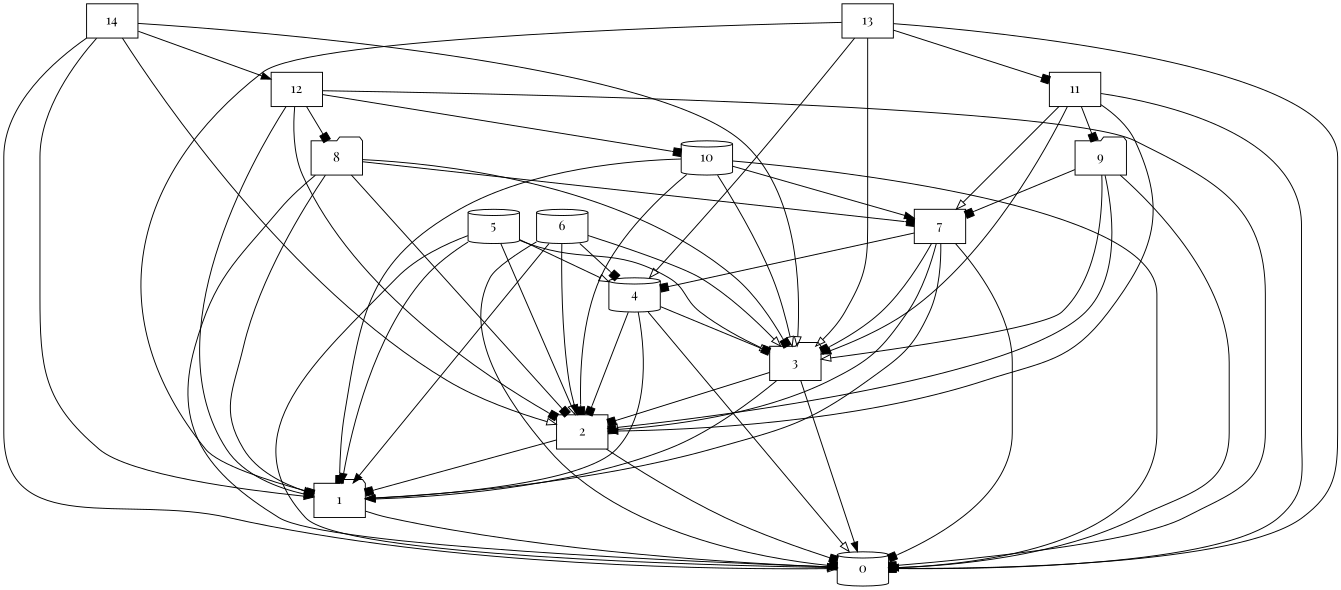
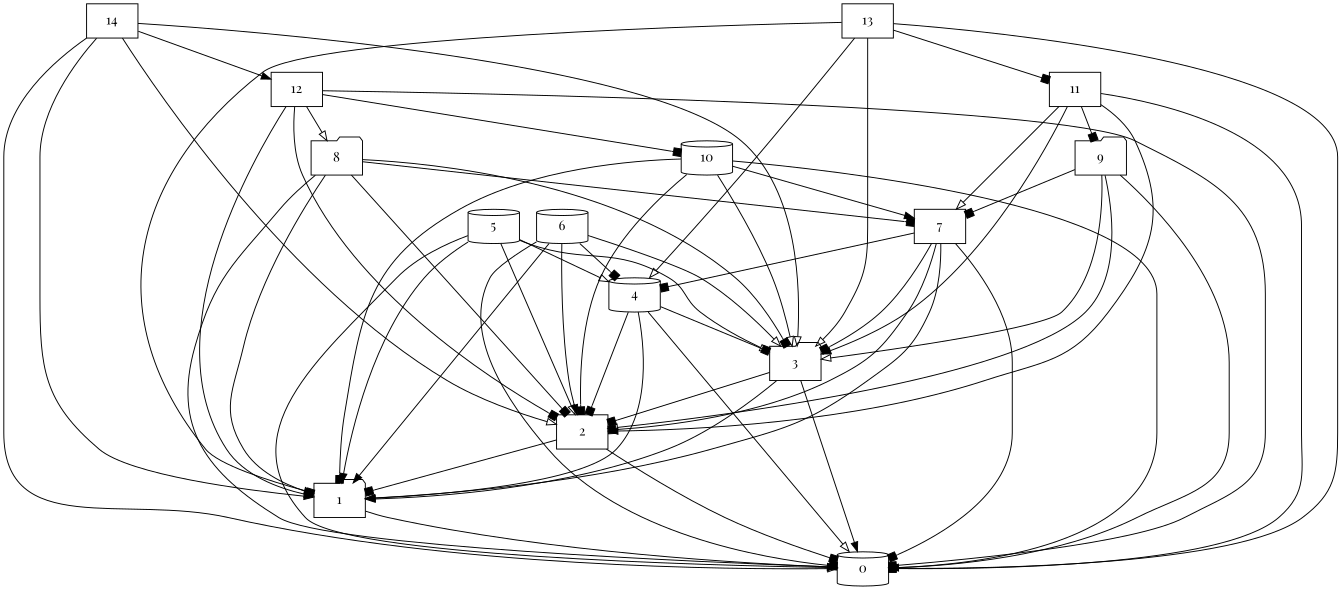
  digraph {
    fontname="Playfair Display"
    node [fontname="Playfair Display" shape=box]
    edge [arrowhead=box fontname="Playfair Display"]
    1 [shape=folder]
    0 [shape=cylinder]
    2
    3 [shape=folder]
    4 [shape=cylinder]
    5 [shape=cylinder]
    6 [shape=cylinder]
    7
    8 [shape=folder]
    9 [shape=folder]
    10 [shape=cylinder]
    11
    12
    13
    14
    1 -> 0 [arrowhead=normal]
    2 -> 1
    2 -> 0
    3 -> 1 [arrowhead=normal]
    3 -> 0 [arrowhead=normal]
    3 -> 2
    4 -> 1 [arrowhead=normal]
    4 -> 0 [arrowhead=onormal]
    4 -> 2
    4 -> 3
    5 -> 1 [arrowhead=normal]
    5 -> 0 [arrowhead=onormal]
    5 -> 2 [arrowhead=onormal]
    5 -> 3 [arrowhead=onormal]
    5 -> 4 [arrowhead=onormal]
    6 -> 1 [arrowhead=normal]
    6 -> 0
    6 -> 2 [arrowhead=normal]
    6 -> 3 [arrowhead=onormal]
    6 -> 4
    7 -> 1 [arrowhead=onormal]
    7 -> 0
    7 -> 2
    7 -> 3
    7 -> 4
    8 -> 1
    8 -> 0 [arrowhead=normal]
    8 -> 2
    8 -> 3
    8 -> 7
    9 -> 0 [arrowhead=normal]
    9 -> 2 [arrowhead=onormal]
    9 -> 3 [arrowhead=onormal]
    9 -> 7
    10 -> 1
    10 -> 0 [arrowhead=onormal]
    10 -> 2
    10 -> 3 [arrowhead=onormal]
    10 -> 7 [arrowhead=normal]
    11 -> 0
    11 -> 2 [arrowhead=normal]
    11 -> 3 [arrowhead=normal]
    11 -> 7 [arrowhead=onormal]
    11 -> 9
    12 -> 1 [arrowhead=onormal]
    12 -> 0
    12 -> 2
-   12 -> 8
+   12 -> 8 [arrowhead=onormal]
    12 -> 10
    13 -> 1 [arrowhead=normal]
    13 -> 0
    13 -> 3 [arrowhead=onormal]
    13 -> 4 [arrowhead=onormal]
    13 -> 11
    14 -> 1 [arrowhead=normal]
    14 -> 0 [arrowhead=onormal]
    14 -> 2 [arrowhead=onormal]
    14 -> 3 [arrowhead=onormal]
    14 -> 12 [arrowhead=normal]
  }
